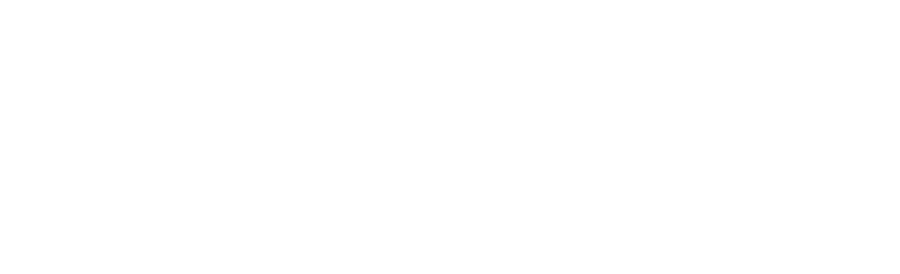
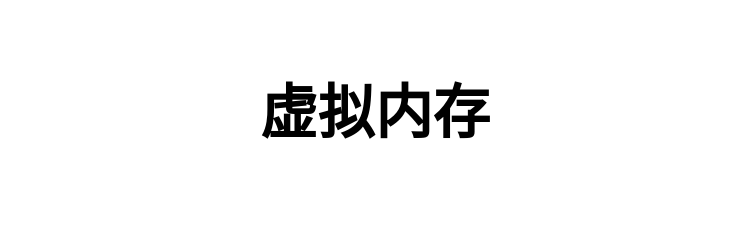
  <mxCell id="0" />
  <mxCell id="1" parent="0" />
+ <mxCell id="2" value="&lt;b&gt;&lt;font style=&quot;font-size: 23px;&quot;&gt;虚拟内存&lt;/font&gt;&lt;/b&gt;" style="text;html=1;strokeColor=none;fillColor=none;align=center;verticalAlign=middle;whiteSpace=wrap;rounded=0;" vertex="1" parent="1"><mxGeometry x="20" width="260" height="50" as="geometry" y="20" /></mxCell>
